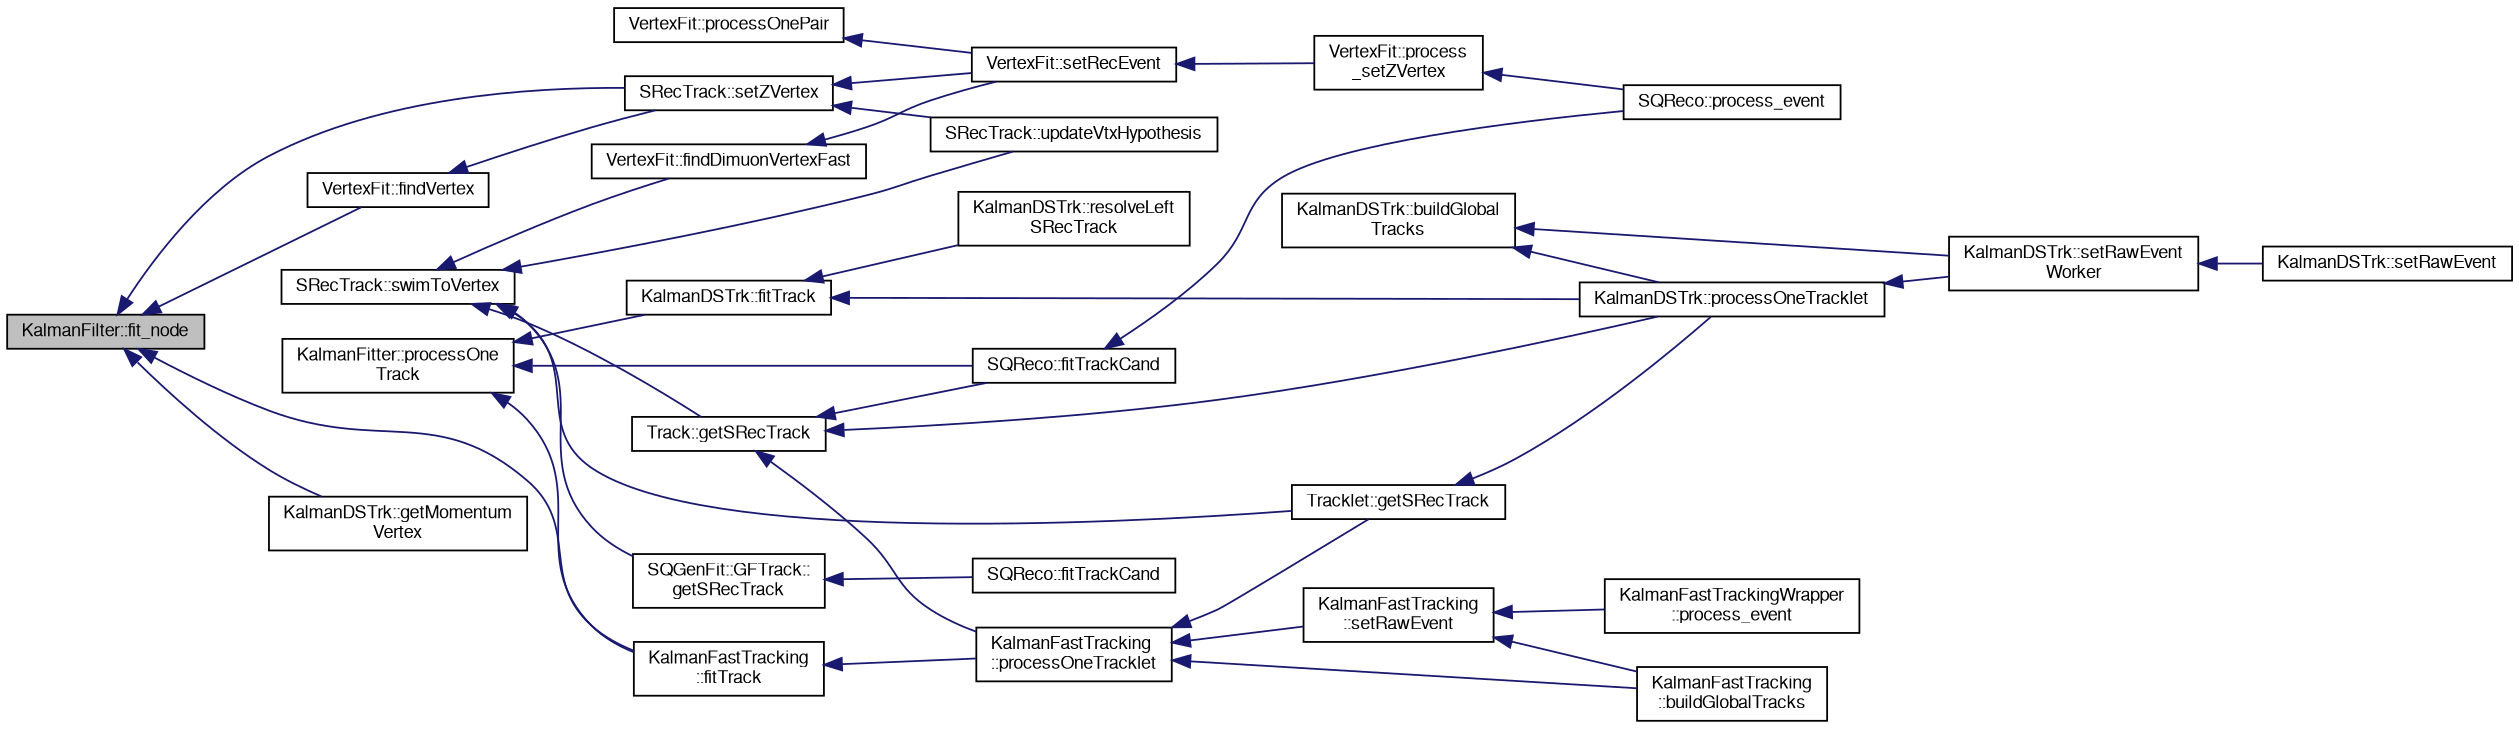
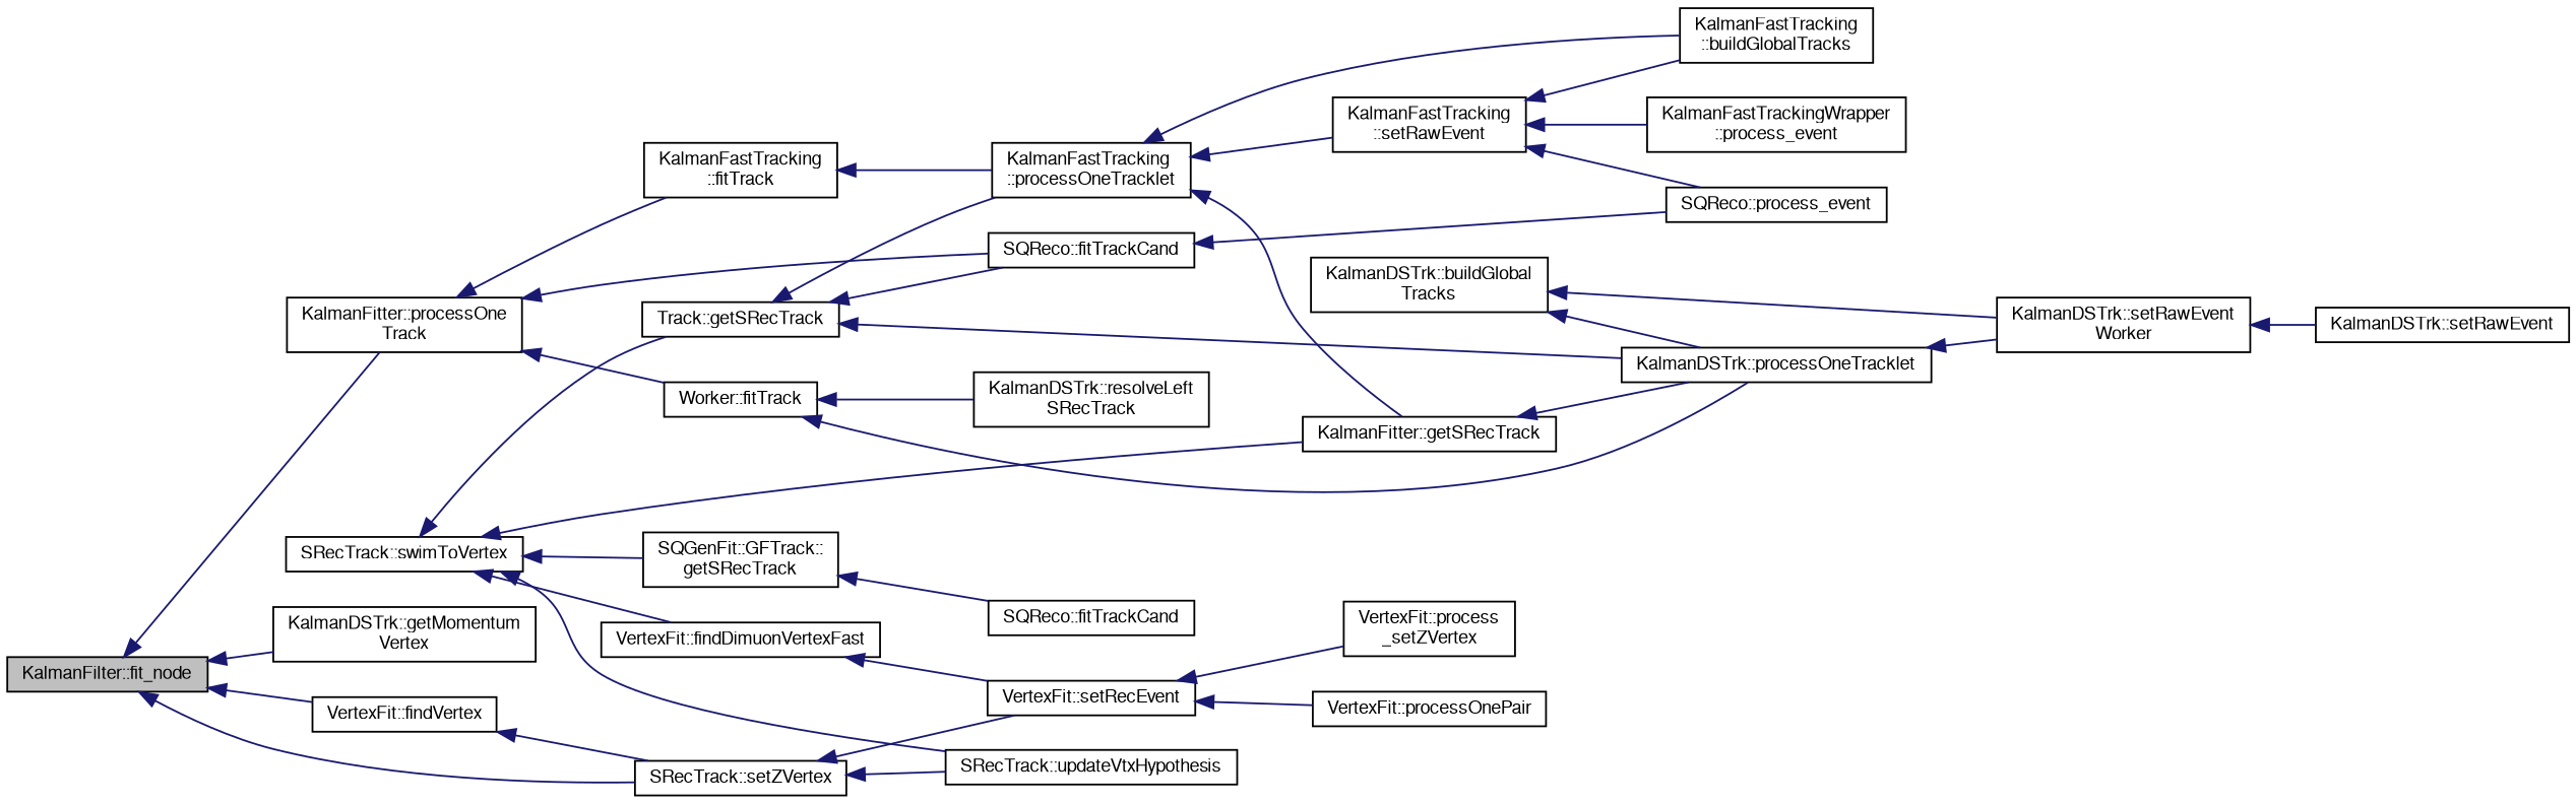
  digraph {
    rankdir=LR
    node [color=black fontname=FreeSans fontsize=10 shape=record]
    edge [color=midnightblue dir=back fontname=FreeSans fontsize=10 labelfontname=FreeSans labelfontsize=10 style=solid]
    n1 [fillcolor=grey75 fontcolor=black height=0.2 label="KalmanFilter::fit_node" style=filled width=0.4]
    n2 [height=0.2 label="VertexFit::findVertex" width=0.4]
    n3 [height=0.2 label="KalmanDSTrk::getMomentum\lVertex" width=0.4]
    n4 [height=0.2 label="KalmanFitter::processOne\lTrack" width=0.4]
    n5 [height=0.2 label="SRecTrack::setZVertex" width=0.4]
    n6 [height=0.2 label="KalmanFastTracking\l::fitTrack" width=0.4]
    n7 [height=0.2 label="SQReco::fitTrackCand" width=0.4]
-   n8 [height=0.2 label="KalmanDSTrk::fitTrack" width=0.4]
+   n8 [height=0.2 label="Worker::fitTrack" width=0.4]
    n9 [height=0.2 label="VertexFit::setRecEvent" width=0.4]
    n10 [height=0.2 label="SRecTrack::updateVtxHypothesis" width=0.4]
    n11 [height=0.2 label="VertexFit::processOnePair" width=0.4]
    n12 [height=0.2 label="VertexFit::process\l_setZVertex" width=0.4]
    n13 [height=0.2 label="KalmanFastTracking\l::processOneTracklet" width=0.4]
    n14 [height=0.2 label="SQReco::process_event" width=0.4]
    n15 [height=0.2 label="KalmanDSTrk::processOneTracklet" width=0.4]
    n16 [height=0.2 label="KalmanDSTrk::resolveLeft\lSRecTrack" width=0.4]
    n17 [height=0.2 label="KalmanFastTracking\l::buildGlobalTracks" width=0.4]
    n18 [height=0.2 label="KalmanFastTracking\l::setRawEvent" width=0.4]
-   n19 [height=0.2 label="Tracklet::getSRecTrack" width=0.4]
+   n19 [height=0.2 label="KalmanFitter::getSRecTrack" width=0.4]
    n20 [height=0.2 label="KalmanFastTrackingWrapper\l::process_event" width=0.4]
    n21 [height=0.2 label="KalmanDSTrk::setRawEvent\lWorker" width=0.4]
    n22 [height=0.2 label="KalmanDSTrk::buildGlobal\lTracks" width=0.4]
    n23 [height=0.2 label="KalmanDSTrk::setRawEvent" width=0.4]
    n24 [height=0.2 label="SRecTrack::swimToVertex" width=0.4]
    n25 [height=0.2 label="Track::getSRecTrack" width=0.4]
    n26 [height=0.2 label="VertexFit::findDimuonVertexFast" width=0.4]
    n27 [height=0.2 label="SQGenFit::GFTrack::\lgetSRecTrack" width=0.4]
    n28 [height=0.2 label="SQReco::fitTrackCand" width=0.4]
    n1 -> n2
    n1 -> n3
-   n1 -> n6
+   n1 -> n4
    n1 -> n5
    n2 -> n5
    n4 -> n6
    n4 -> n7
    n4 -> n8
    n5 -> n9
    n5 -> n10
    n6 -> n13
    n7 -> n14
    n8 -> n15
    n8 -> n16
    n9 -> n12
-   n11 -> n9
+   n9 -> n11
    n13 -> n17
    n13 -> n18
    n13 -> n19
    n15 -> n21
-   n12 -> n14
+   n18 -> n14
    n18 -> n17
    n18 -> n20
    n19 -> n15
    n21 -> n23
    n22 -> n15
    n22 -> n21
    n24 -> n10
    n24 -> n19
    n24 -> n25
    n24 -> n26
    n24 -> n27
    n25 -> n7
    n25 -> n13
    n25 -> n15
    n26 -> n9
    n27 -> n28
  }
